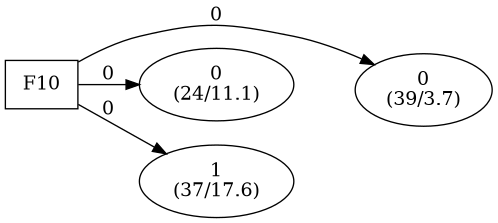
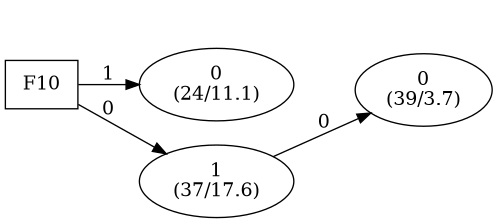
  digraph {
    fontname="DejaVu Serif"
    rankdir=LR
    node [fontname="DejaVu Serif" shape=ellipse]
    edge [fontname="DejaVu Serif"]
    n1 [label="F10\n" shape=box]
    n2 [label="0\n(39/3.7)"]
    n3 [label="0\n(24/11.1)"]
    n4 [label="1\n(37/17.6)"]
-   n1 -> n2 [label=0]
-   n1 -> n3 [label=0]
+   n4 -> n2 [label=0]
+   n1 -> n3 [label=1]
    n1 -> n4 [label=0]
  }
